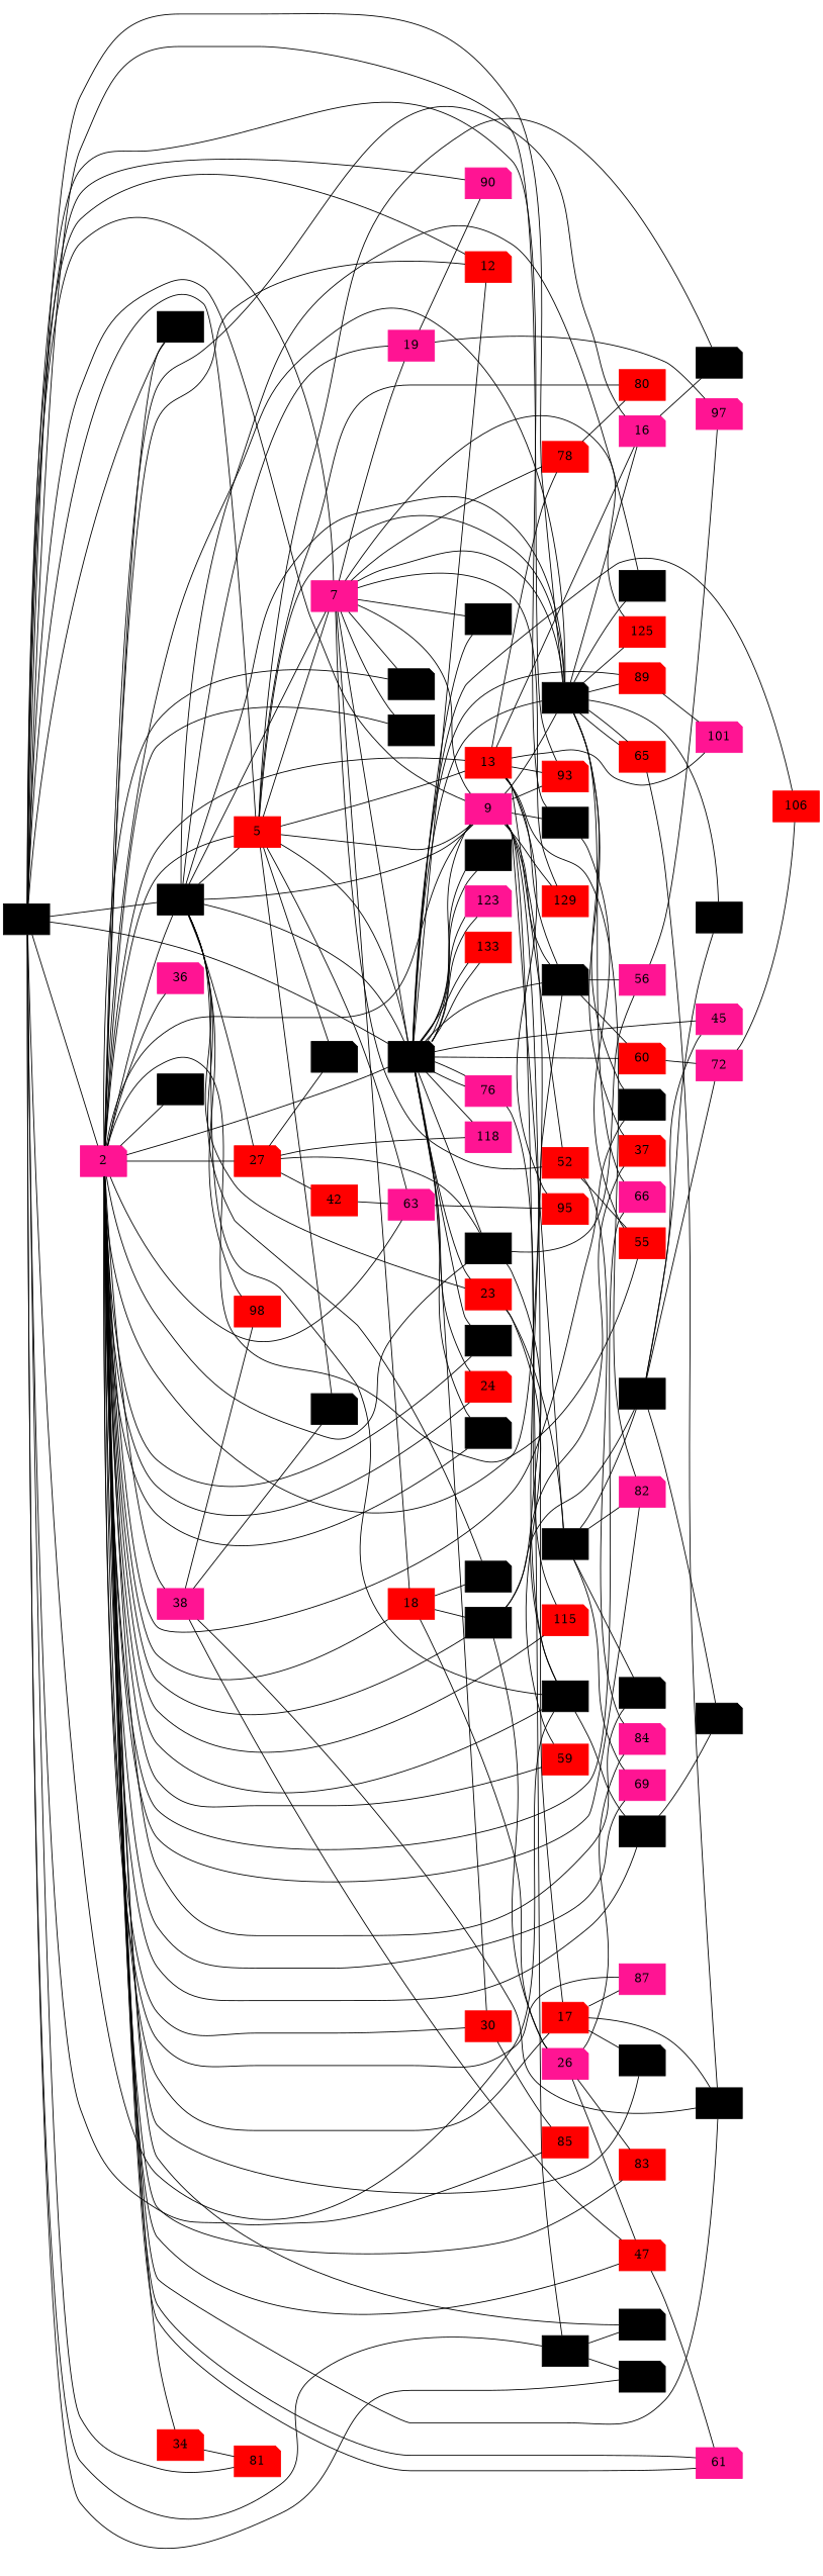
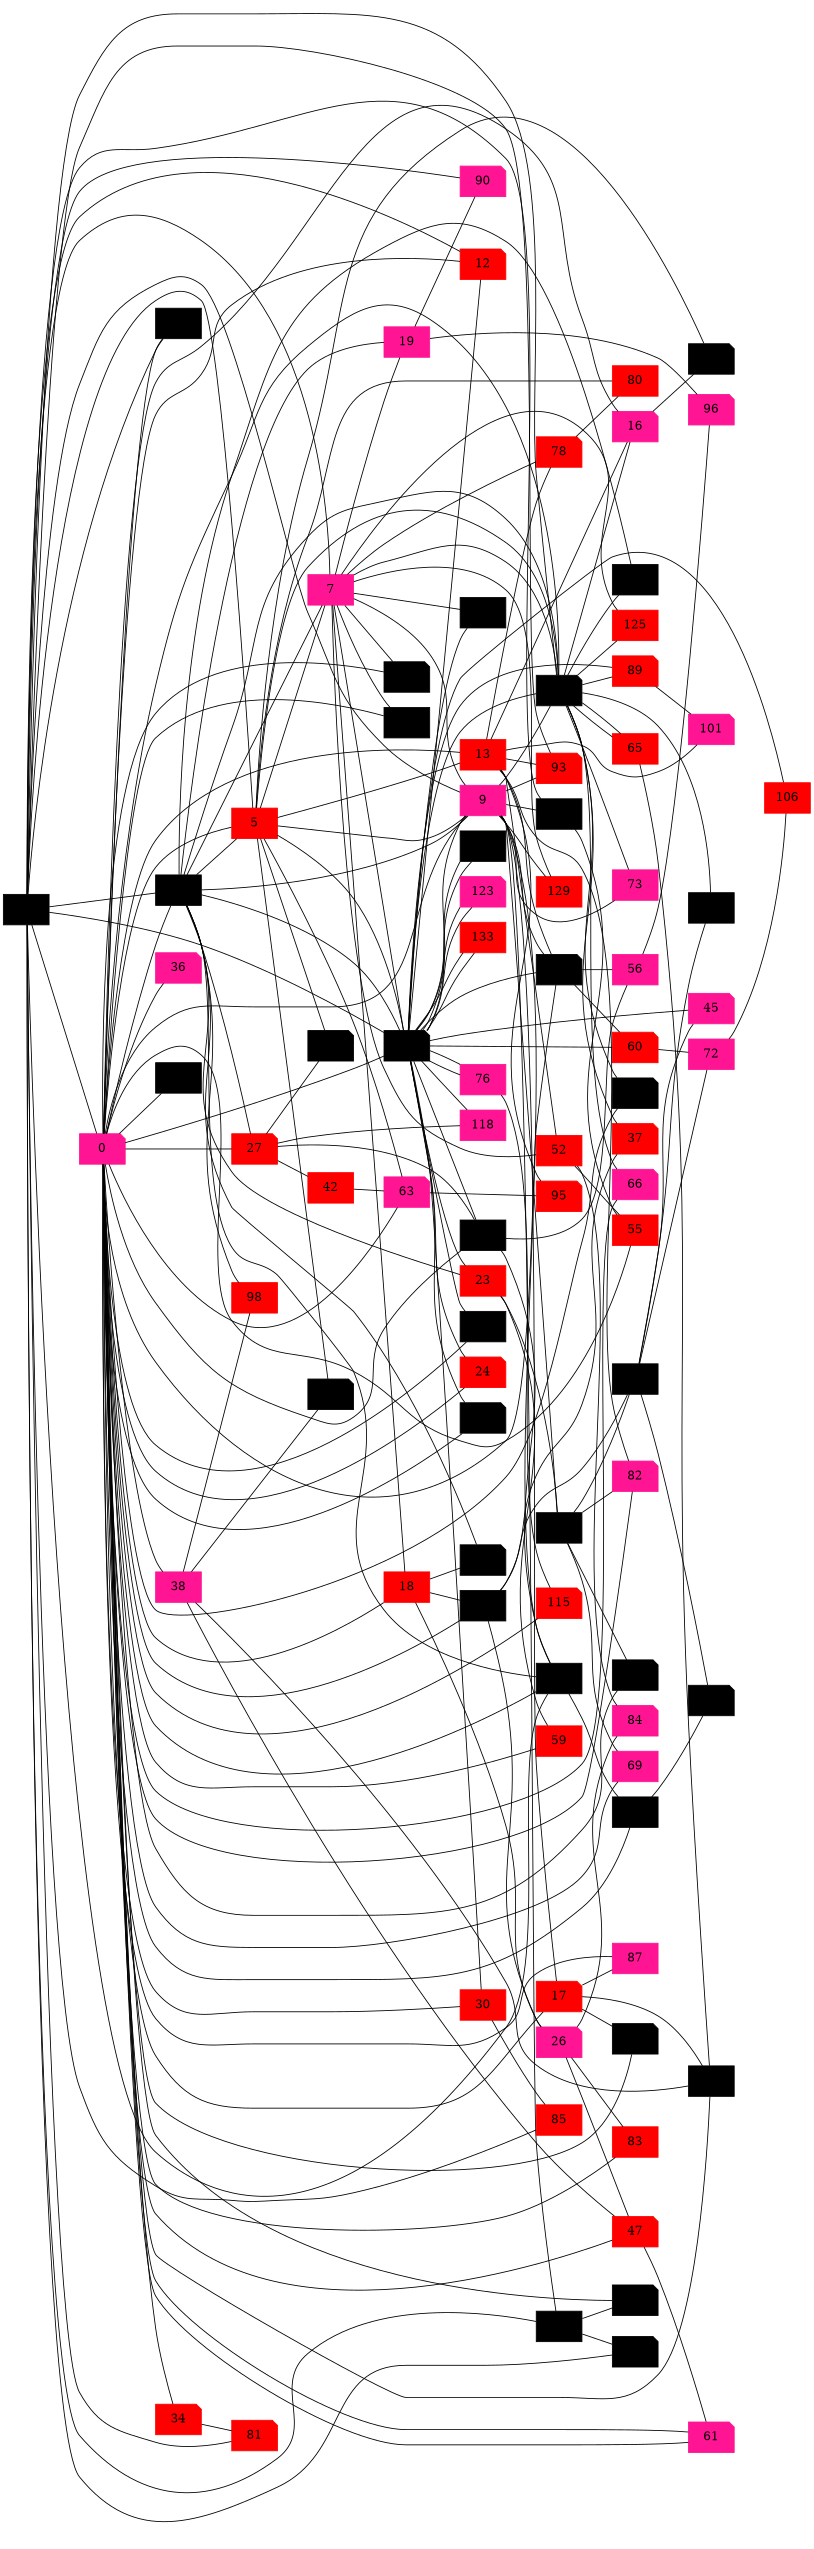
  graph {
    rankdir=LR
    node [color=black shape=box style=filled]
-   2 [color=deeppink shape=note super="+94+116+114+40+4+99+102+36+97+53+77+64"]
+   2 [color=deeppink shape=note super="+94+116+114+40+4+99+102+36+97+53+77+64" label=0]
    3
    5 [color=red]
    8 [shape=note]
    9 [color=deeppink]
    10 [shape=note]
    12 [color=red shape=note]
    22
    50 [super="+105+67+74"]
    13 [color=red super="+57+43"]
    14 [shape=note]
    15
    16 [color=deeppink shape=note]
    17 [color=red shape=note]
    18 [color=red]
    21
    24 [color=red shape=note]
    27 [color=red shape=note super="+41"]
    29 [shape=note]
    30 [color=red]
    31
    34 [color=red shape=note]
    n23 [color=deeppink label=36 shape=note]
    38 [color=deeppink super="+91+58"]
    46
    47 [color=red shape=note]
    49
    51 [shape=note super="+124"]
    54 [shape=note]
    55 [color=red]
    59 [color=red]
    61 [color=deeppink shape=note super="+107"]
    63 [color=deeppink shape=note]
    66 [color=deeppink shape=note]
    69 [color=deeppink]
    71
    75
    82 [color=deeppink shape=note super="+112+131"]
    83 [color=red]
    86 [shape=note]
    87 [color=deeppink]
    88 [shape=note]
    92 [shape=note]
    115 [color=red shape=note]
    1
    7 [color=deeppink]
    11
    20
    81 [color=red shape=note]
    85 [color=red]
    90 [color=deeppink shape=note]
    93 [color=red shape=note super="+120"]
    108 [shape=note]
    19 [color=deeppink]
    23 [color=red]
    25
    98 [color=red]
    127 [shape=note]
    80 [color=red]
    103 [shape=note]
    113 [shape=note]
    128 [shape=note]
    52 [color=red]
    78 [color=red shape=note]
    125 [color=red]
    129 [color=red]
    132
    44
    45 [color=deeppink shape=note]
    60 [color=red shape=note]
    76 [color=deeppink]
    89 [color=red shape=note]
    106 [color=red]
    118 [color=deeppink]
    123 [color=deeppink shape=note]
    133 [color=red]
    32 [super="+130"]
+   73 [color=deeppink]
    37 [color=red shape=note]
    48
    65 [color=red super="+121"]
    95 [color=red shape=note]
    101 [color=deeppink shape=note]
    26 [color=deeppink shape=note super="+68"]
    39
    42 [color=red]
    56 [color=deeppink super="+62"]
    79 [shape=note]
-   96 [color=deeppink shape=note label=97]
+   96 [color=deeppink shape=note]
    84 [color=deeppink shape=note]
    72 [color=deeppink]
    2 -- 3 [weight=3]
    2 -- 5 [weight=5]
    2 -- 8 [weight=4]
    2 -- 9 [weight=4]
    2 -- 10 [weight=4]
    2 -- 12
    2 -- 22
    2 -- 50
    2 -- 13 [weight=2]
    2 -- 14
    2 -- 15
    2 -- 16 [weight=2]
    2 -- 17
    2 -- 18
    2 -- 21
    2 -- 24
    2 -- 27 [weight=3]
    2 -- 29
    2 -- 30
    2 -- 31
    2 -- 34 [weight=2]
    2 -- n23 [weight=2]
    2 -- 38 [weight=4]
    2 -- 46
    2 -- 47
    2 -- 49
    2 -- 51
    2 -- 54
    2 -- 55
    2 -- 59
    2 -- 61 [weight=2]
    2 -- 61
    2 -- 63
    2 -- 66
    2 -- 69
    2 -- 71 [weight=2]
    2 -- 75
    2 -- 82
    2 -- 83
    2 -- 86
    2 -- 87
    2 -- 88 [weight=2]
    2 -- 92
    2 -- 115
    3 -- 5
    3 -- 8
    3 -- 9
    3 -- 10
    3 -- 50
    3 -- 27
    3 -- 7
    3 -- 19
    3 -- 23
    3 -- 25
    3 -- 98
    3 -- 127
    5 -- 8
    5 -- 9
    5 -- 10
    5 -- 13
    5 -- 63
    5 -- 7
    5 -- 80
    5 -- 103
    5 -- 113
    5 -- 128
    8 -- 9
    8 -- 10
    8 -- 12
    8 -- 15
    8 -- 24
    8 -- 29
    8 -- 30
    8 -- 31
    8 -- 51
    8 -- 23
    8 -- 132
    8 -- 44
    8 -- 44
    8 -- 45
    8 -- 60
    8 -- 76
    8 -- 76
    8 -- 89
    8 -- 106
    8 -- 118
    8 -- 123
    8 -- 123
    8 -- 133
    8 -- 133
    9 -- 10
    9 -- 50
    9 -- 17
    9 -- 51
    9 -- 11
    9 -- 20
    9 -- 93
    9 -- 129
    9 -- 32
+   9 -- 73
    10 -- 16
    10 -- 66
    10 -- 86
    10 -- 25
    10 -- 125
    10 -- 89
+   10 -- 73
    10 -- 37
    10 -- 48
    10 -- 65
    10 -- 65
    50 -- 75
    13 -- 16
    13 -- 51
    13 -- 82 [weight=2]
    13 -- 93
    13 -- 52
    13 -- 78
    13 -- 95
    13 -- 101
    16 -- 128
    17 -- 71
    17 -- 87
    17 -- 92
    18 -- 21
    18 -- 127
    18 -- 26
    21 -- 37
    21 -- 26
    21 -- 39
    27 -- 31
    27 -- 103
    27 -- 118
    27 -- 42
    30 -- 85
    31 -- 50
    31 -- 56
    34 -- 81
    38 -- 47
    38 -- 71
    38 -- 98
    38 -- 113
    47 -- 61
    51 -- 60
    51 -- 56
    63 -- 95
    75 -- 79
    1 -- 2 [weight=4]
    1 -- 3
    1 -- 5
    1 -- 8
    1 -- 9
    1 -- 10
    1 -- 12
    1 -- 22
    1 -- 50
    1 -- 7
    1 -- 11
    1 -- 20
    1 -- 81
    1 -- 85
    1 -- 90
    1 -- 93
    1 -- 108
    7 -- 8
    7 -- 9
    7 -- 10
    7 -- 18
    7 -- 49
    7 -- 54
    7 -- 19
    7 -- 52
    7 -- 78
    7 -- 125
    7 -- 129
    7 -- 132
    11 -- 14
    11 -- 108
    20 -- 55
    19 -- 90
    19 -- 96
    23 -- 59
    23 -- 32
    52 -- 55
    52 -- 84
    78 -- 80
    60 -- 72
    76 -- 115
    89 -- 101
    32 -- 69
    32 -- 82
    32 -- 88
    32 -- 39
    65 -- 71
    26 -- 47
    26 -- 83
    26 -- 84
    39 -- 45
    39 -- 48
    39 -- 79
    39 -- 72
    42 -- 63
    56 -- 96
    72 -- 106
  }
